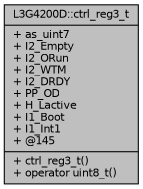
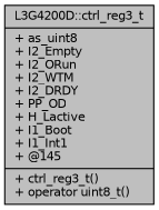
  digraph {
-   n1 [color=black fillcolor=grey75 fontcolor=black fontname=Helvetica fontsize=10 height=0.2 label="{L3G4200D::ctrl_reg3_t\n|+ as_uint7\l+ I2_Empty\l+ I2_ORun\l+ I2_WTM\l+ I2_DRDY\l+ PP_OD\l+ H_Lactive\l+ I1_Boot\l+ I1_Int1\l+ @145\l|+ ctrl_reg3_t()\l+ operator uint8_t()\l}" shape=record style=filled width=0.4]
+   n1 [color=black fillcolor=grey75 fontcolor=black fontname=Helvetica fontsize=10 height=0.2 label="{L3G4200D::ctrl_reg3_t\n|+ as_uint8\l+ I2_Empty\l+ I2_ORun\l+ I2_WTM\l+ I2_DRDY\l+ PP_OD\l+ H_Lactive\l+ I1_Boot\l+ I1_Int1\l+ @145\l|+ ctrl_reg3_t()\l+ operator uint8_t()\l}" shape=record style=filled width=0.4]
  }
